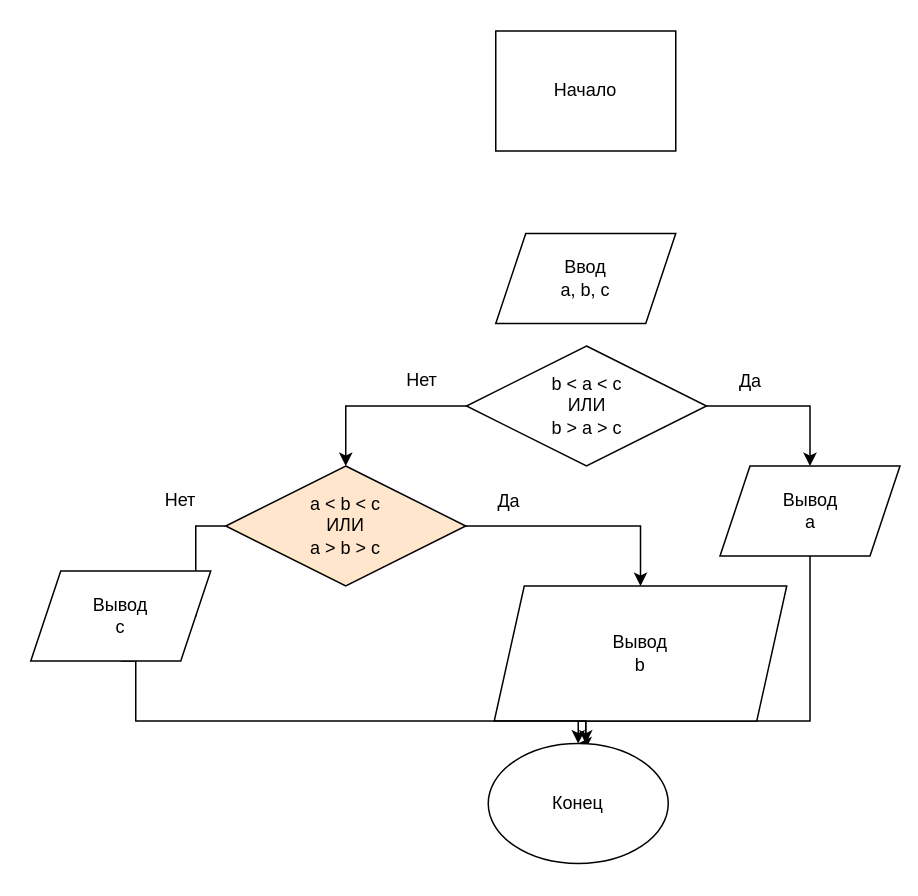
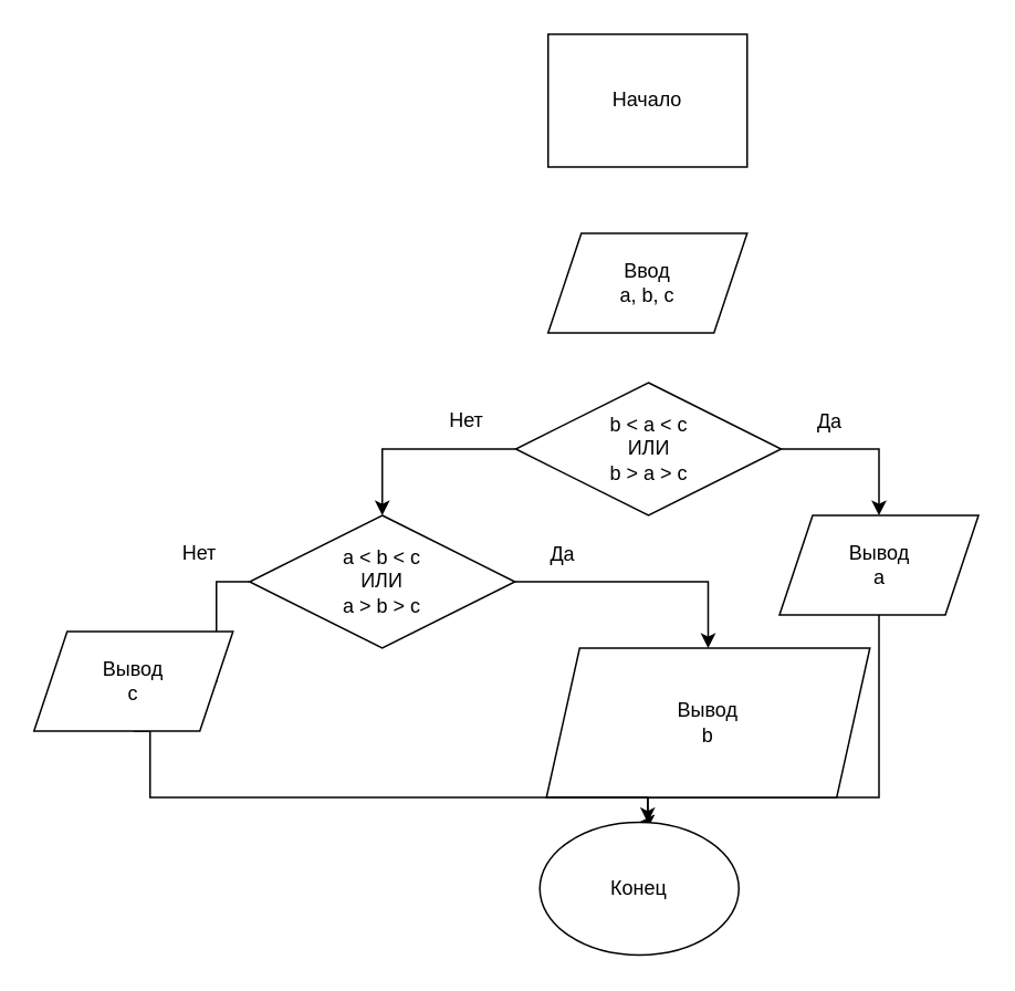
  <mxCell id="0" />
  <mxCell id="1" parent="0" />
  <mxCell id="2" value="Начало" style="whiteSpace=wrap;html=1;rounded=0;" vertex="1" parent="1"><mxGeometry x="330" y="20" width="120" height="80" as="geometry" /></mxCell>
- <mxCell id="3" value="Ввод&lt;br&gt;a, b, c" style="shape=parallelogram;perimeter=parallelogramPerimeter;whiteSpace=wrap;html=1;fixedSize=1;" vertex="1" parent="1"><mxGeometry x="330" y="155" width="120" height="60" as="geometry" /></mxCell>
+ <mxCell id="3" value="Ввод&lt;br&gt;a, b, c" style="shape=parallelogram;perimeter=parallelogramPerimeter;whiteSpace=wrap;html=1;fixedSize=1;" vertex="1" parent="1"><mxGeometry x="330" y="140" width="120" height="60" as="geometry" /></mxCell>
  <mxCell id="4" style="edgeStyle=orthogonalEdgeStyle;rounded=0;orthogonalLoop=1;jettySize=auto;html=1;exitX=1;exitY=0.5;exitDx=0;exitDy=0;entryX=0.5;entryY=0;entryDx=0;entryDy=0;" edge="1" parent="1" source="6" target="15"><mxGeometry relative="1" as="geometry" /></mxCell>
  <mxCell id="5" style="edgeStyle=orthogonalEdgeStyle;rounded=0;orthogonalLoop=1;jettySize=auto;html=1;exitX=0;exitY=0.5;exitDx=0;exitDy=0;entryX=0.5;entryY=0;entryDx=0;entryDy=0;" edge="1" parent="1" source="6" target="11"><mxGeometry relative="1" as="geometry" /></mxCell>
  <mxCell id="6" value="b &amp;lt; a &amp;lt; c&lt;br&gt;ИЛИ&lt;br&gt;b &amp;gt; a &amp;gt; c" style="rhombus;whiteSpace=wrap;html=1;" vertex="1" parent="1"><mxGeometry x="310.5" y="230" width="160" height="80" as="geometry" /></mxCell>
  <mxCell id="7" value="Да" style="text;html=1;strokeColor=none;fillColor=none;align=center;verticalAlign=middle;whiteSpace=wrap;rounded=0;" vertex="1" parent="1"><mxGeometry x="469.5" y="239" width="60" height="30" as="geometry" /></mxCell>
  <mxCell id="8" value="Нет" style="text;html=1;strokeColor=none;fillColor=none;align=center;verticalAlign=middle;whiteSpace=wrap;rounded=0;" vertex="1" parent="1"><mxGeometry x="250.5" y="238" width="60" height="30" as="geometry" /></mxCell>
  <mxCell id="9" style="edgeStyle=orthogonalEdgeStyle;rounded=0;orthogonalLoop=1;jettySize=auto;html=1;exitX=1;exitY=0.5;exitDx=0;exitDy=0;entryX=0.5;entryY=0;entryDx=0;entryDy=0;" edge="1" parent="1" source="11" target="17"><mxGeometry relative="1" as="geometry" /></mxCell>
  <mxCell id="10" style="edgeStyle=orthogonalEdgeStyle;rounded=0;orthogonalLoop=1;jettySize=auto;html=1;exitX=0;exitY=0.5;exitDx=0;exitDy=0;" edge="1" parent="1" source="11" target="19"><mxGeometry relative="1" as="geometry" /></mxCell>
- <mxCell id="11" value="a &amp;lt; b &amp;lt; c&lt;br&gt;ИЛИ&lt;br&gt;a &amp;gt; b &amp;gt; c" style="rhombus;whiteSpace=wrap;html=1;fillColor=#ffe6cc;" vertex="1" parent="1"><mxGeometry x="150" y="310" width="160" height="80" as="geometry" /></mxCell>
+ <mxCell id="11" value="a &amp;lt; b &amp;lt; c&lt;br&gt;ИЛИ&lt;br&gt;a &amp;gt; b &amp;gt; c" style="rhombus;whiteSpace=wrap;html=1;" vertex="1" parent="1"><mxGeometry x="150" y="310" width="160" height="80" as="geometry" /></mxCell>
  <mxCell id="12" value="Да" style="text;html=1;strokeColor=none;fillColor=none;align=center;verticalAlign=middle;whiteSpace=wrap;rounded=0;" vertex="1" parent="1"><mxGeometry x="309" y="319" width="60" height="30" as="geometry" /></mxCell>
  <mxCell id="13" value="Нет" style="text;html=1;strokeColor=none;fillColor=none;align=center;verticalAlign=middle;whiteSpace=wrap;rounded=0;" vertex="1" parent="1"><mxGeometry x="90" y="318" width="60" height="30" as="geometry" /></mxCell>
  <mxCell id="14" style="edgeStyle=orthogonalEdgeStyle;rounded=0;orthogonalLoop=1;jettySize=auto;html=1;exitX=0.5;exitY=1;exitDx=0;exitDy=0;entryX=0.5;entryY=0;entryDx=0;entryDy=0;" edge="1" parent="1" source="15" target="20"><mxGeometry relative="1" as="geometry"><Array as="points"><mxPoint x="530" y="480" /><mxPoint x="390" y="480" /></Array></mxGeometry></mxCell>
- <mxCell id="15" value="Вывод&lt;br&gt;a" style="shape=parallelogram;perimeter=parallelogramPerimeter;whiteSpace=wrap;html=1;fixedSize=1;" vertex="1" parent="1"><mxGeometry x="479.5" y="310" width="120" height="60" as="geometry" /></mxCell>
+ <mxCell id="15" value="Вывод&lt;br&gt;a" style="shape=parallelogram;perimeter=parallelogramPerimeter;whiteSpace=wrap;html=1;fixedSize=1;" vertex="1" parent="1"><mxGeometry x="469.5" y="310" width="120" height="60" as="geometry" /></mxCell>
  <mxCell id="16" style="edgeStyle=orthogonalEdgeStyle;rounded=0;orthogonalLoop=1;jettySize=auto;html=1;exitX=0.5;exitY=1;exitDx=0;exitDy=0;entryX=0.5;entryY=0;entryDx=0;entryDy=0;" edge="1" parent="1" source="17" target="20"><mxGeometry relative="1" as="geometry"><Array as="points"><mxPoint x="390" y="450" /></Array></mxGeometry></mxCell>
  <mxCell id="17" value="Вывод&lt;br&gt;b" style="shape=parallelogram;perimeter=parallelogramPerimeter;whiteSpace=wrap;html=1;fixedSize=1;" vertex="1" parent="1"><mxGeometry x="329" y="390" width="195" height="90" as="geometry" /></mxCell>
  <mxCell id="18" style="edgeStyle=orthogonalEdgeStyle;rounded=0;orthogonalLoop=1;jettySize=auto;html=1;exitX=0.5;exitY=1;exitDx=0;exitDy=0;" edge="1" parent="1" source="19" target="20"><mxGeometry relative="1" as="geometry"><Array as="points"><mxPoint x="90" y="480" /><mxPoint x="390" y="480" /></Array></mxGeometry></mxCell>
  <mxCell id="19" value="Вывод&lt;br&gt;c" style="shape=parallelogram;perimeter=parallelogramPerimeter;whiteSpace=wrap;html=1;fixedSize=1;" vertex="1" parent="1"><mxGeometry x="20" y="380" width="120" height="60" as="geometry" /></mxCell>
  <mxCell id="20" value="Конец" style="ellipse;whiteSpace=wrap;html=1;" vertex="1" parent="1"><mxGeometry x="325" y="495" width="120" height="80" as="geometry" /></mxCell>
